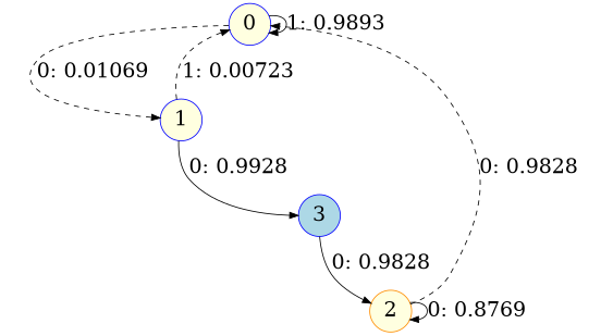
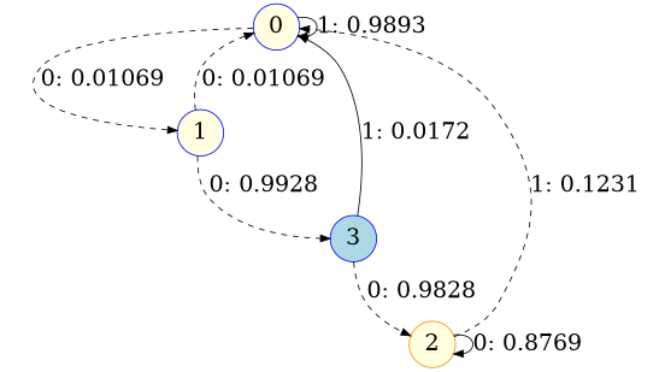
  digraph {
    node [color=blue fillcolor=lightyellow fontsize=24 shape=circle style=filled]
    edge [fontsize=24 style=solid]
    0
    1
    3 [fillcolor=lightblue]
    2 [color=darkorange]
    0 -> 0 [label="1: 0.9893   "]
    0 -> 1 [label="0: 0.01069  " style=dashed]
-   1 -> 0 [label="1: 0.00723  " style=dashed]
-   1 -> 3 [label="0: 0.9928   "]
-   3 -> 2 [label="0: 0.9828   "]
-   2 -> 0 [label="0: 0.9828   " style=dashed]
+   1 -> 0 [label="0: 0.01069  " style=dashed]
+   1 -> 3 [label="0: 0.9928   " style=dashed]
+   3 -> 0 [label="1: 0.0172   "]
+   3 -> 2 [label="0: 0.9828   " style=dashed]
+   2 -> 0 [label="1: 0.1231   " style=dashed]
    2 -> 2 [label="0: 0.8769   "]
  }
